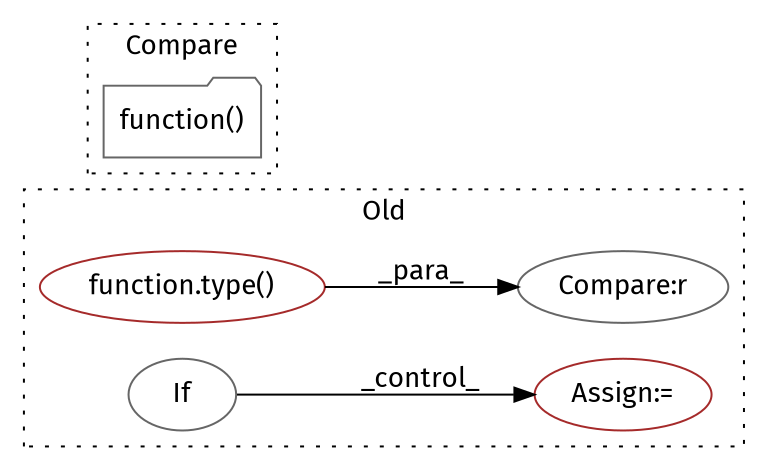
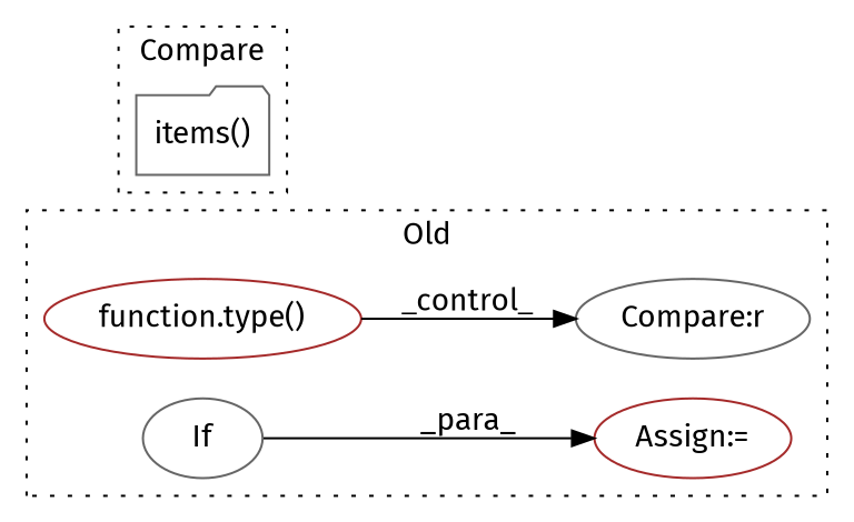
  digraph {
    fontname="Fira Sans"
    rankdir=LR
    node [a=75 color=gray40 fontname="Fira Sans" l=3 shape=ellipse]
    edge [fontname="Fira Sans"]
    n1 [color=brown l="5,1" label="function.type()" s="2329,2338"]
    n2 [a=96 label=If s=2326]
    n3 [a=40 l=18 label="Compare:r" s=2329]
    n4 [a=68 color=brown label="Assign:=" s=2369]
-   n5 [l=16 label="function()" s=2052 shape=folder]
+   n5 [l=16 label="items()" s=2052 shape=folder]
    subgraph cluster_1 {
      label=Old
      style=dotted
      n1
      n2
      n3
      n4
    }
    subgraph cluster_2 {
      label=Compare
      style=dotted
      n5
    }
-   n1 -> n3 [label=_para_]
-   n2 -> n4 [label=_control_]
+   n1 -> n3 [label=_control_]
+   n2 -> n4 [label=_para_]
  }
